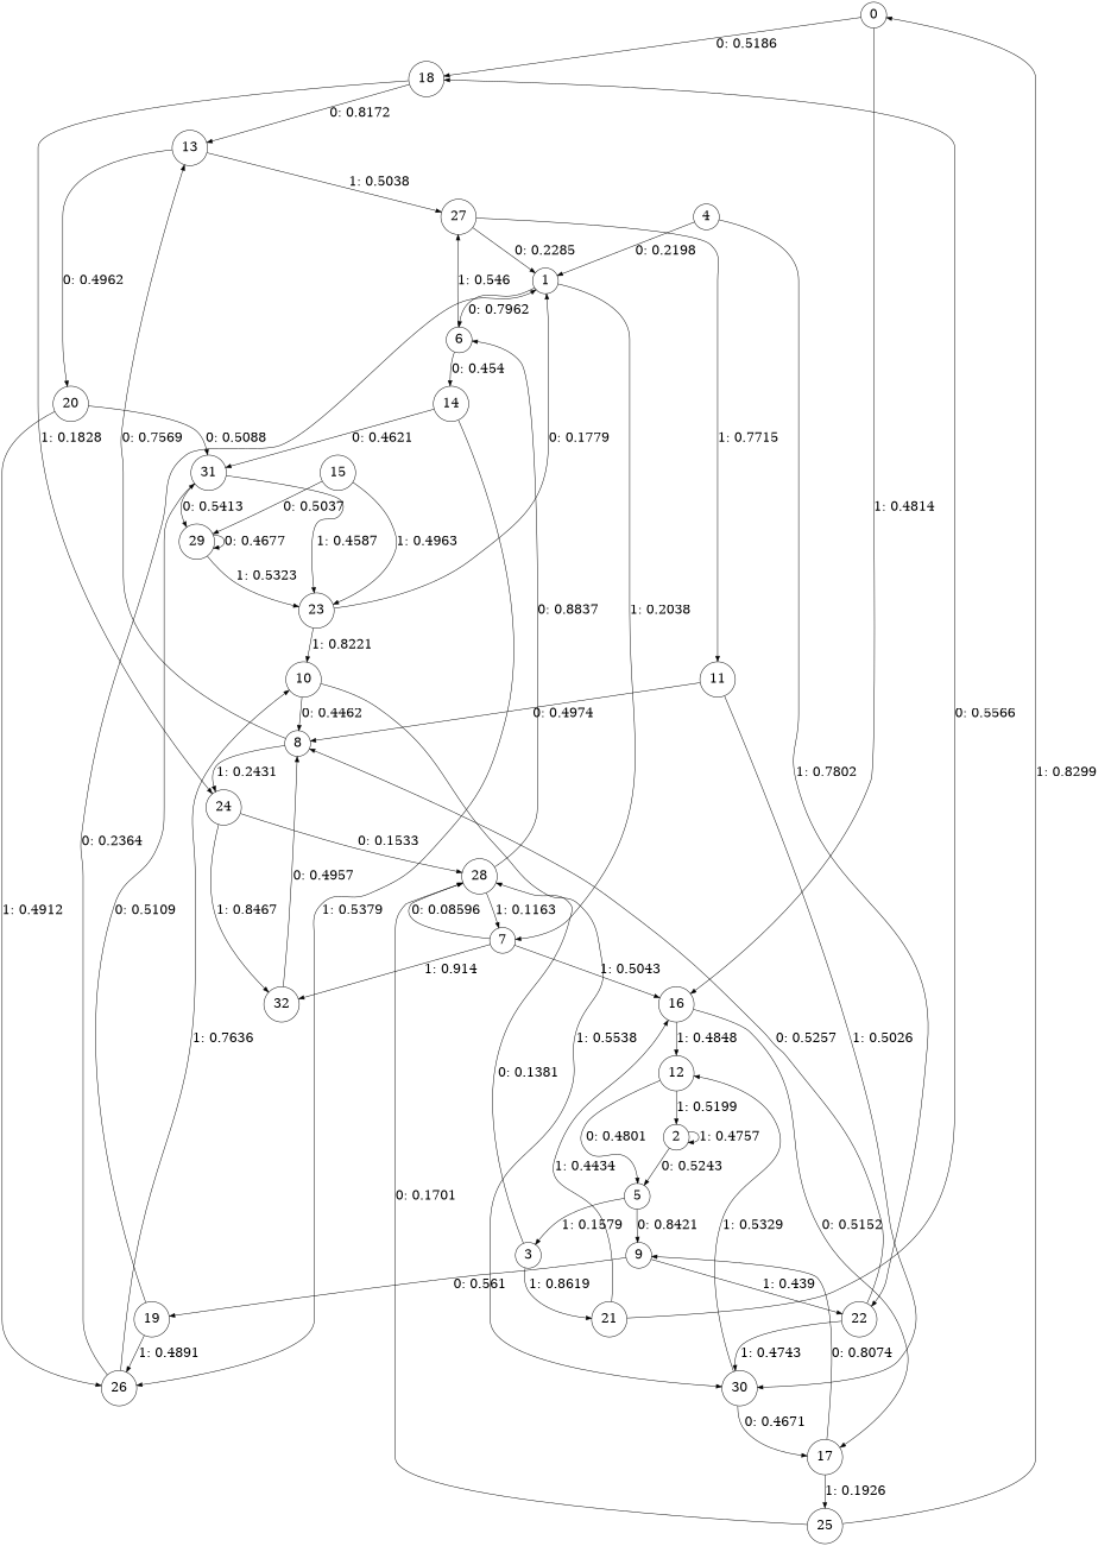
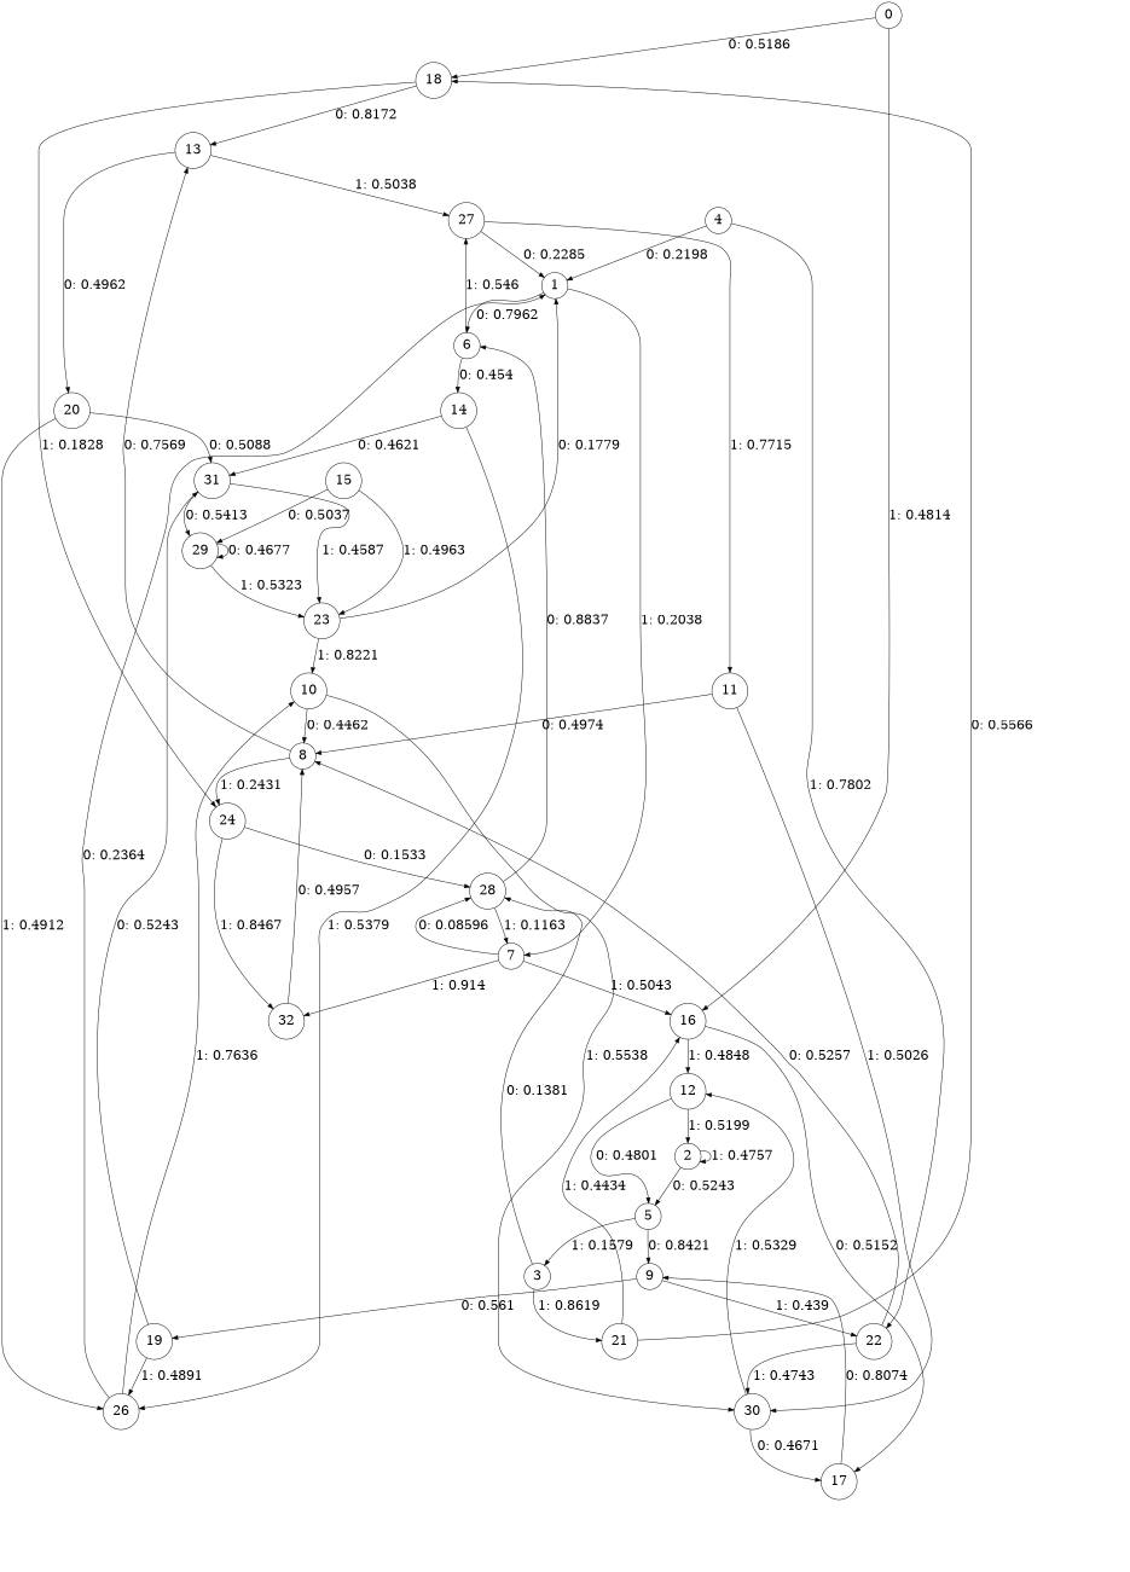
  digraph {
    node [fontsize=24 shape=circle]
    edge [fontsize=24]
    0
    18
    16
    13
    24
    12
    17
    27
    20
    28
    32
    2
    5
    9
-   25
    1
    6
    7
    14
    31
    26
    11
    8
    3
    21
    22
    19
    4
    30
    29
    23
    10
    15
    0 -> 18 [label="0: 0.5186   "]
    0 -> 16 [label="1: 0.4814   "]
    18 -> 13 [label="0: 0.8172   "]
    18 -> 24 [label="1: 0.1828   "]
    16 -> 12 [label="1: 0.4848   "]
    16 -> 17 [label="0: 0.5152   "]
    13 -> 27 [label="1: 0.5038   "]
    13 -> 20 [label="0: 0.4962   "]
    24 -> 28 [label="0: 0.1533   "]
    24 -> 32 [label="1: 0.8467   "]
    12 -> 2 [label="1: 0.5199   "]
    12 -> 5 [label="0: 0.4801   "]
    17 -> 9 [label="0: 0.8074   "]
-   17 -> 25 [label="1: 0.1926   "]
    27 -> 1 [label="0: 0.2285   "]
    27 -> 11 [label="1: 0.7715   "]
    20 -> 31 [label="0: 0.5088   "]
    20 -> 26 [label="1: 0.4912   "]
    28 -> 6 [label="0: 0.8837   "]
    28 -> 7 [label="1: 0.1163   "]
    32 -> 8 [label="0: 0.4957   "]
    2 -> 2 [label="1: 0.4757   "]
    2 -> 5 [label="0: 0.5243   "]
    5 -> 9 [label="0: 0.8421   "]
    5 -> 3 [label="1: 0.1579   "]
    9 -> 22 [label="1: 0.439    "]
    9 -> 19 [label="0: 0.561    "]
-   25 -> 0 [label="1: 0.8299   "]
-   25 -> 28 [label="0: 0.1701   "]
    1 -> 6 [label="0: 0.7962   "]
    1 -> 7 [label="1: 0.2038   "]
    6 -> 27 [label="1: 0.546    "]
    6 -> 14 [label="0: 0.454    "]
    7 -> 16 [label="1: 0.5043   "]
    7 -> 28 [label="0: 0.08596  "]
    7 -> 32 [label="1: 0.914    "]
    14 -> 31 [label="0: 0.4621   "]
    14 -> 26 [label="1: 0.5379   "]
    31 -> 29 [label="0: 0.5413   "]
    31 -> 23 [label="1: 0.4587   "]
    26 -> 1 [label="0: 0.2364   "]
    26 -> 10 [label="1: 0.7636   "]
    11 -> 8 [label="0: 0.4974   "]
    11 -> 30 [label="1: 0.5026   "]
    8 -> 13 [label="0: 0.7569   "]
    8 -> 24 [label="1: 0.2431   "]
    3 -> 28 [label="0: 0.1381   "]
    3 -> 21 [label="1: 0.8619   "]
    21 -> 18 [label="0: 0.5566   "]
    21 -> 16 [label="1: 0.4434   "]
    22 -> 8 [label="0: 0.5257   "]
    22 -> 30 [label="1: 0.4743   "]
-   19 -> 31 [label="0: 0.5109   "]
+   19 -> 31 [label="0: 0.5243   "]
    19 -> 26 [label="1: 0.4891   "]
    4 -> 1 [label="0: 0.2198   "]
    4 -> 22 [label="1: 0.7802   "]
    30 -> 12 [label="1: 0.5329   "]
    30 -> 17 [label="0: 0.4671   "]
    29 -> 29 [label="0: 0.4677   "]
    29 -> 23 [label="1: 0.5323   "]
    23 -> 1 [label="0: 0.1779   "]
    23 -> 10 [label="1: 0.8221   "]
    10 -> 8 [label="0: 0.4462   "]
    10 -> 30 [label="1: 0.5538   "]
    15 -> 29 [label="0: 0.5037   "]
    15 -> 23 [label="1: 0.4963   "]
  }
